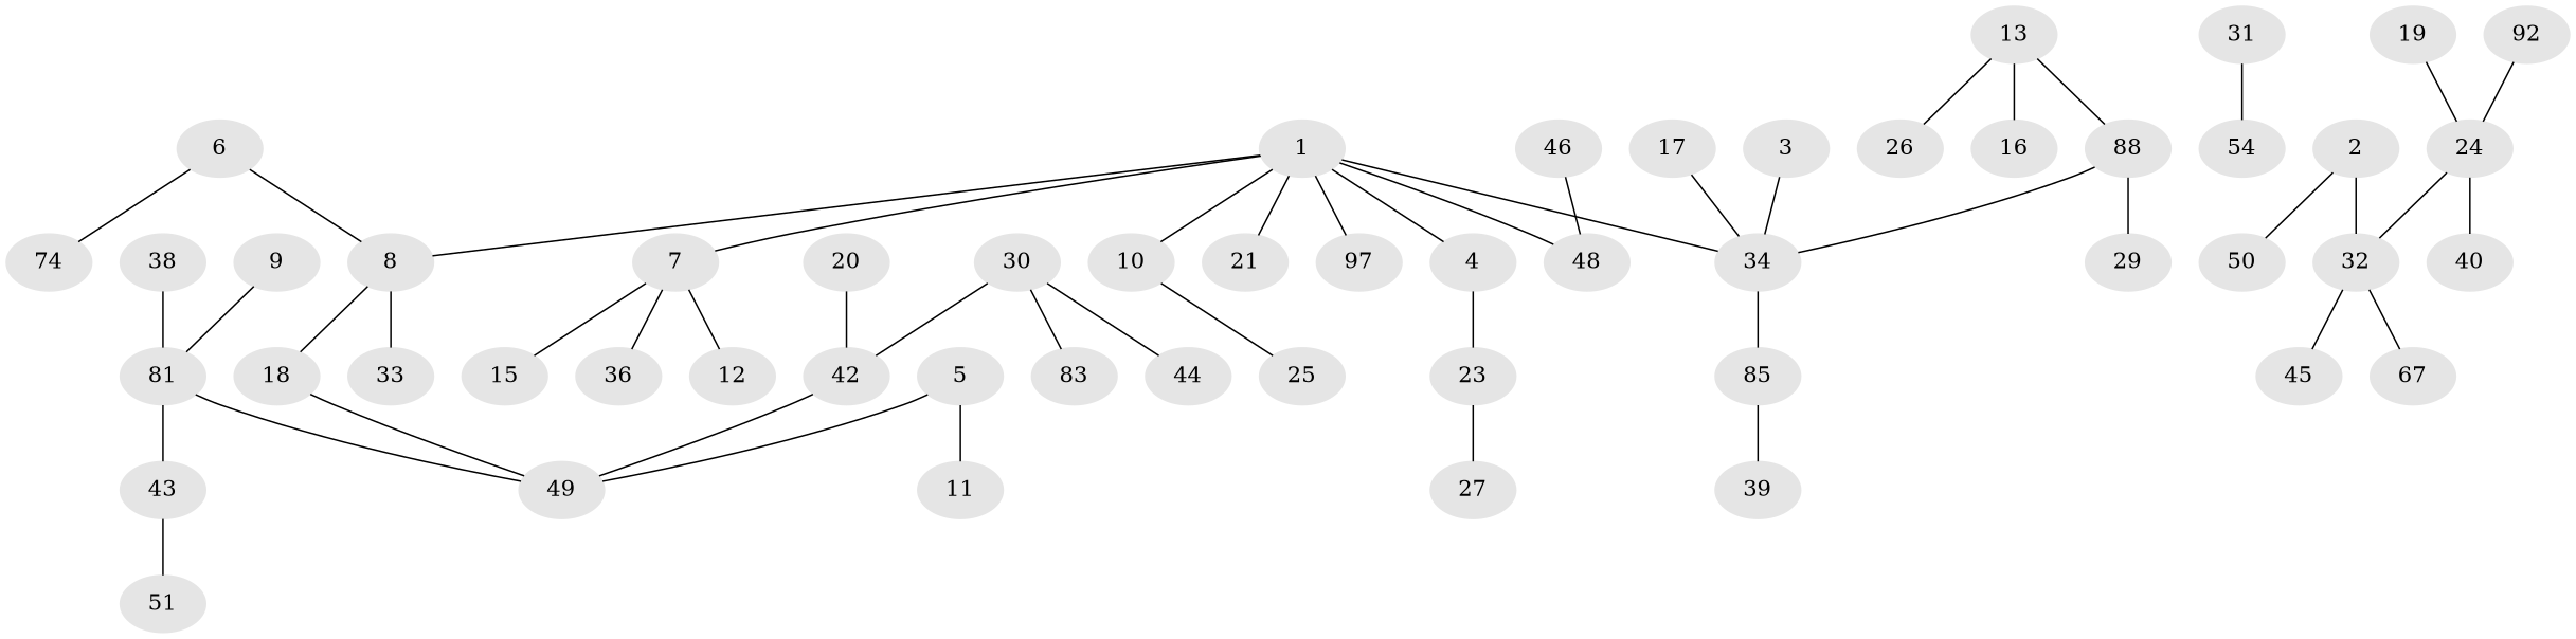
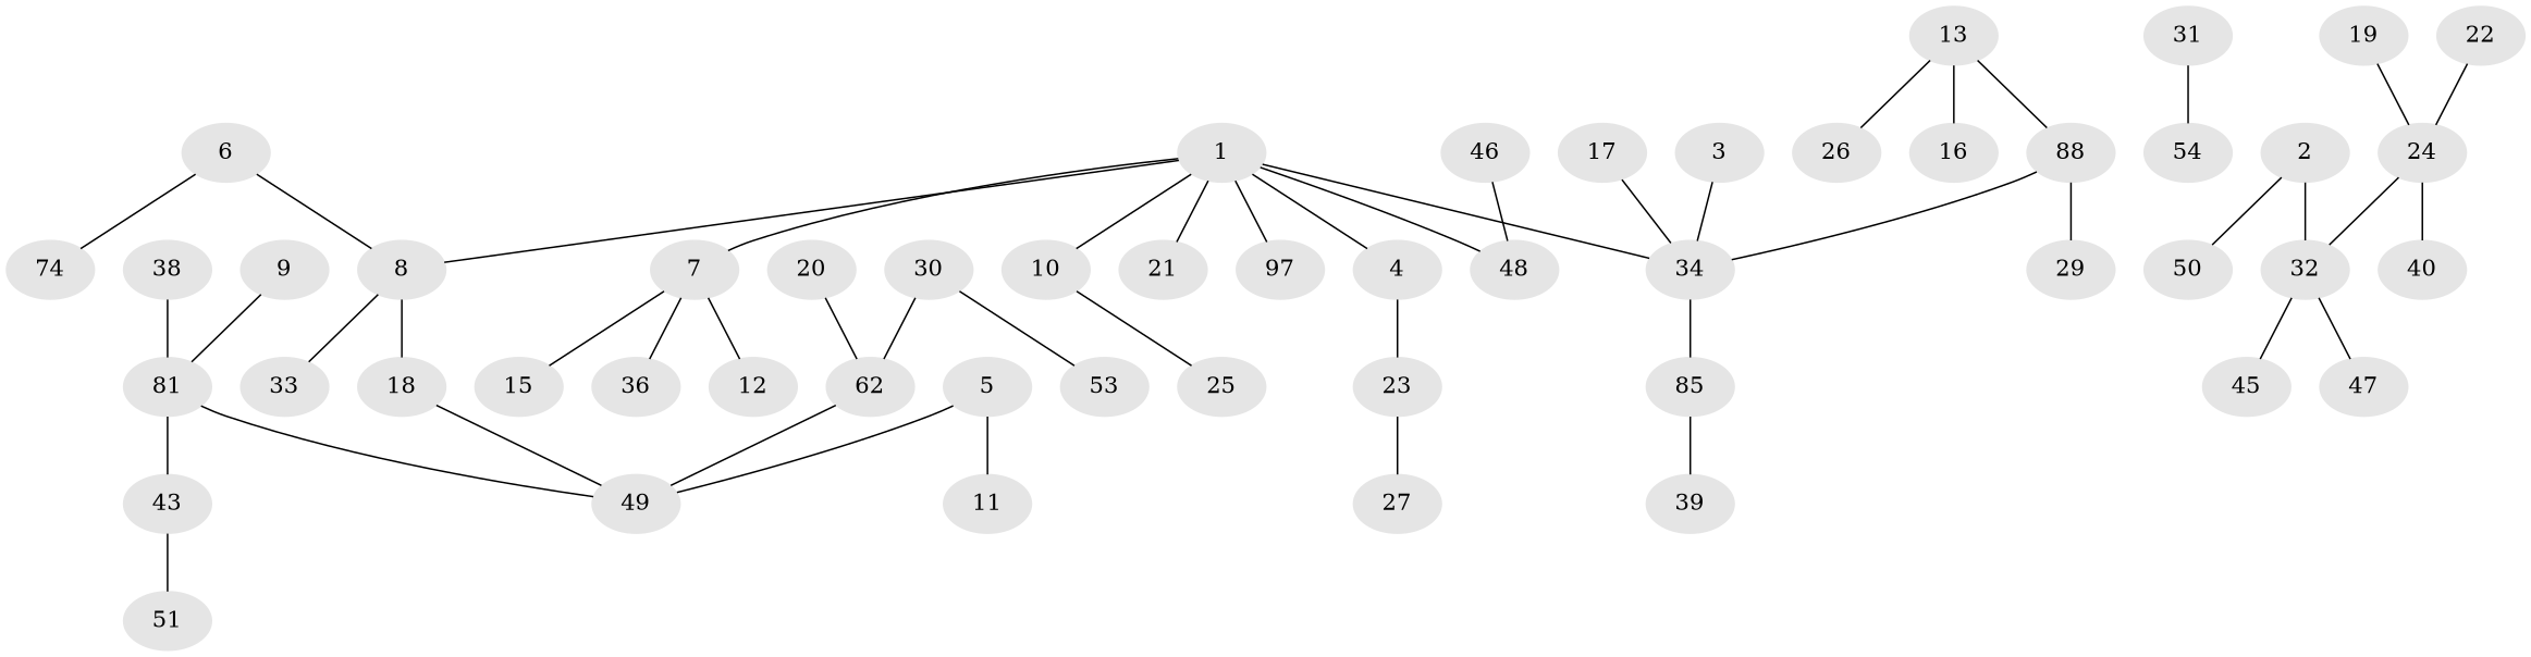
  graph {
    node [color=gray90 style=filled]
    edge [weight=1.0]
    1
    4
    7
    8
    10
    21
    34
    n8 [label=97]
    48
    23
    36
    12
    15
    18
    33
    25
    31
    54
    n19 [label=85]
    2
    32
    50
    45
-   47 [label=67]
+   47
    3
    27
    5
    11
    49
    6
    n31 [label=74]
    n32 [label=81]
    9
    43
    13
    16
    26
    n38 [label=88]
    29
    17
    19
    24
    40
    20
-   42
-   22 [label=92]
+   42 [label=62]
+   22
    30
-   44
-   53 [label=83]
+   53
    39
    38
    51
    46
    1 -- 4
    1 -- 7
    1 -- 8
    1 -- 10
    1 -- 21
    1 -- 34
    1 -- n8
    1 -- 48
    4 -- 23
    7 -- 36
    7 -- 12
    7 -- 15
    8 -- 18
    8 -- 33
    10 -- 25
    34 -- n19
    23 -- 27
    18 -- 49
    31 -- 54
    n19 -- 39
    2 -- 32
    2 -- 50
    32 -- 45
    32 -- 47
    3 -- 34
    5 -- 11
    5 -- 49
    6 -- 8
    6 -- n31
    n32 -- 49
    n32 -- 43
    9 -- n32
    43 -- 51
    13 -- 16
    13 -- 26
    13 -- n38
    n38 -- 34
    n38 -- 29
    17 -- 34
    19 -- 24
    24 -- 32
    24 -- 40
    20 -- 42
    42 -- 49
    22 -- 24
    30 -- 42
-   30 -- 44
    30 -- 53
    38 -- n32
    46 -- 48
  }
